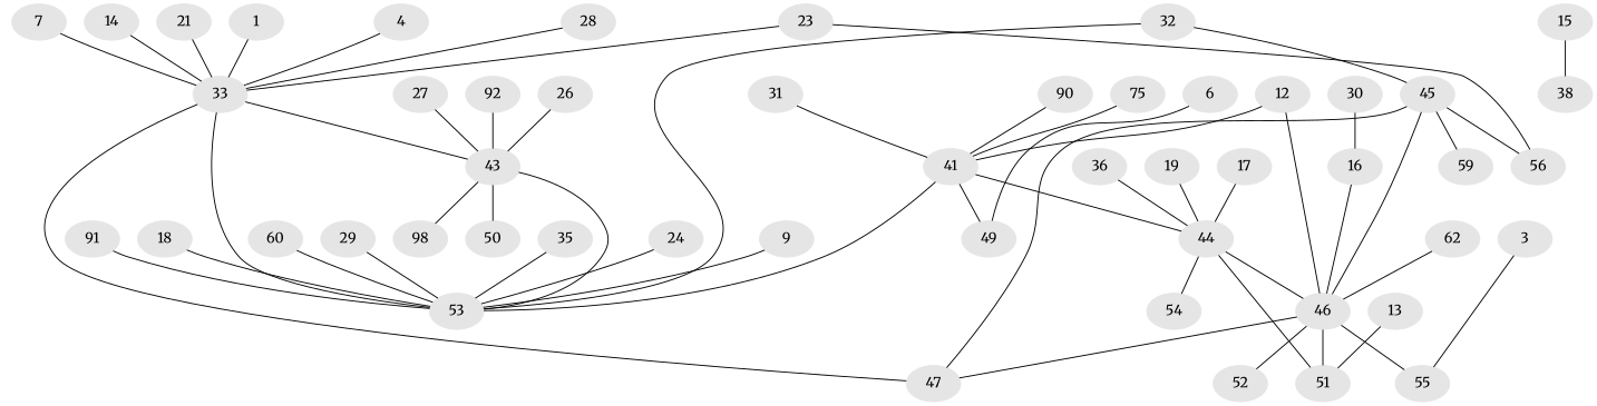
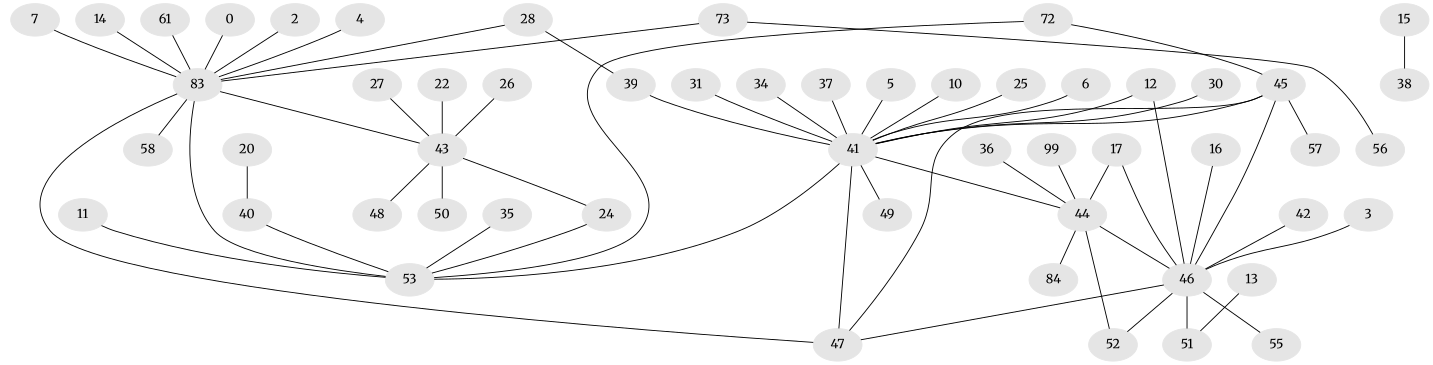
  graph {
    fontname=Merriweather
    node [color=gray90 fontname=Merriweather style=filled]
    edge [fontname=Merriweather weight=1.0]
-   1
-   33
+   1 [label=0]
+   33 [label=83]
    53
    43
    47
+   58
+   2
    3
    46
    52
    51
    55
    4
+   5
    41
    44
    49
    6
    7
-   9
-   10 [label=90]
-   11 [label=91]
+   10
+   11
    12
    13
    14
    15
    38
    45
    56
-   57 [label=59]
+   57
    16
    17
-   54
-   18
-   19
-   40 [label=60]
-   21
-   22 [label=92]
-   48 [label=98]
+   54 [label=84]
+   19 [label=99]
+   20
+   40
+   21 [label=61]
+   22
+   48
    50
-   23
+   23 [label=73]
    24
-   25 [label=75]
+   25
    26
    27
    28
-   29
+   39
    30
    31
-   32
+   32 [label=72]
+   34
    35
    36
-   42 [label=62]
+   37
+   42
    1 -- 33
    33 -- 53 [weight=2.0]
    33 -- 43
    33 -- 47
-   43 -- 53
+   33 -- 58
+   43 -- 24
    43 -- 48
    43 -- 50
-   3 -- 55
+   2 -- 33
+   3 -- 46
    46 -- 47
    46 -- 52
    46 -- 51
    46 -- 55
    4 -- 33
+   5 -- 41
    41 -- 53
+   41 -- 47 [weight=2.0]
    41 -- 44
    41 -- 49
    44 -- 46
-   44 -- 51
+   44 -- 52
    44 -- 54
-   6 -- 49
+   6 -- 41
    7 -- 33
-   9 -- 53
    10 -- 41
    11 -- 53
    12 -- 46
    12 -- 41
    13 -- 51
    14 -- 33
    15 -- 38
    45 -- 47
    45 -- 46
-   45 -- 56
+   45 -- 41
    45 -- 57
    16 -- 46
+   17 -- 46
    17 -- 44
-   18 -- 53
    19 -- 44
+   20 -- 40
    40 -- 53
    21 -- 33
    22 -- 43
    23 -- 33
    23 -- 56
    24 -- 53
    25 -- 41
    26 -- 43
    27 -- 43
    28 -- 33
-   29 -- 53
-   30 -- 16
+   28 -- 39
+   39 -- 41
+   30 -- 41
    31 -- 41
    32 -- 53
    32 -- 45
+   34 -- 41
    35 -- 53
    36 -- 44
+   37 -- 41
    42 -- 46
  }
